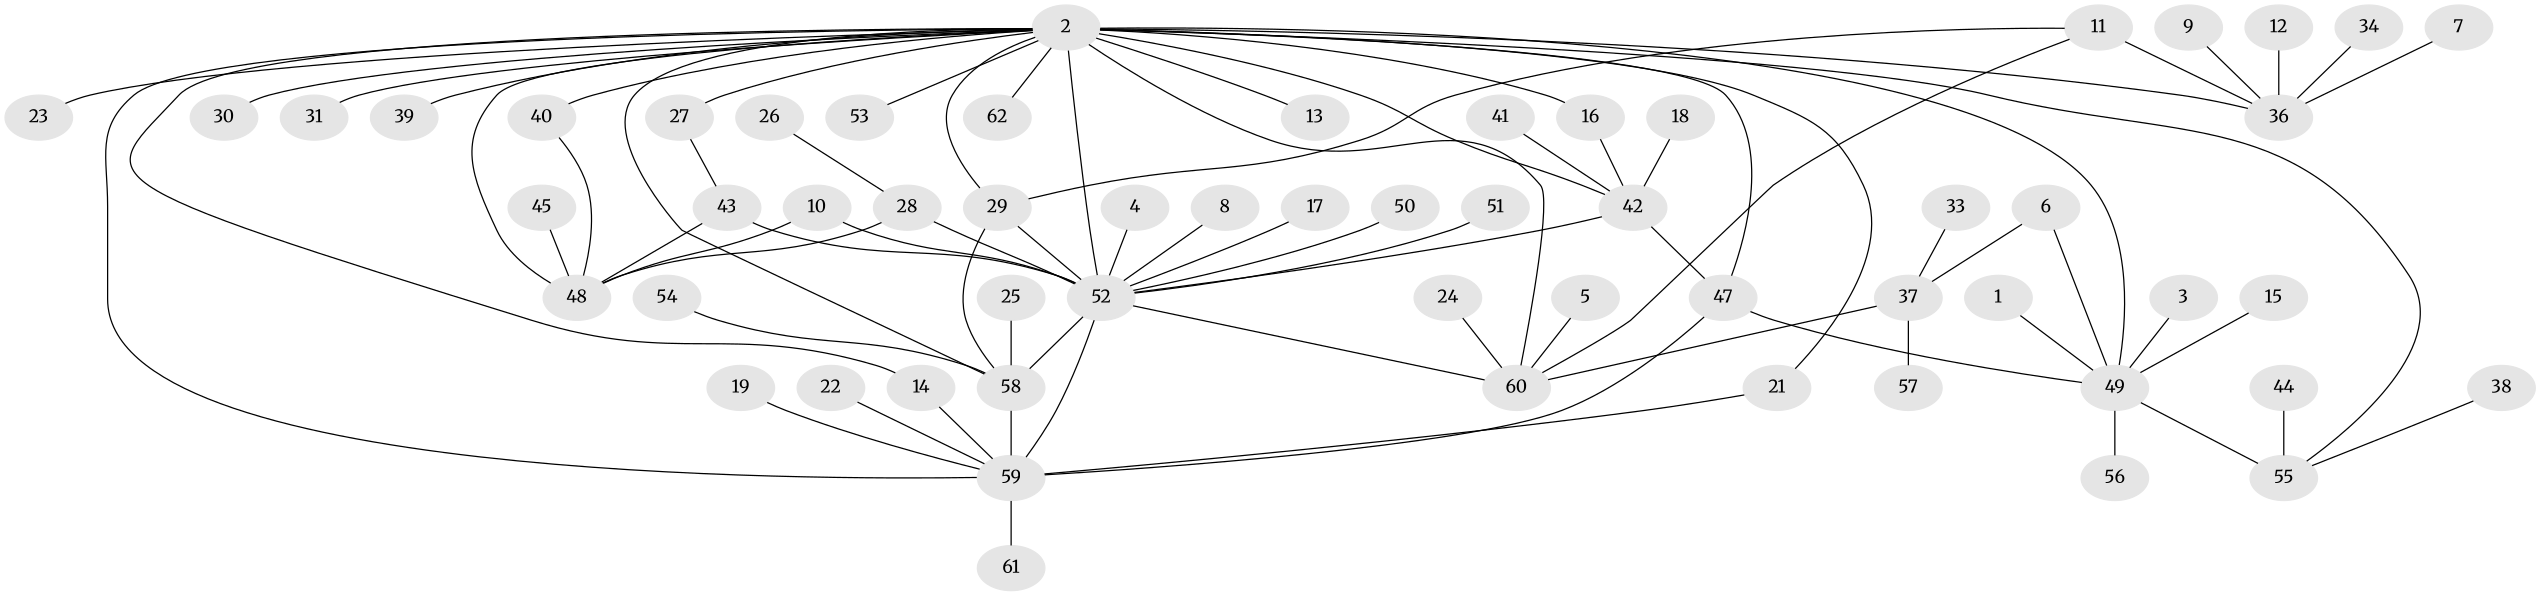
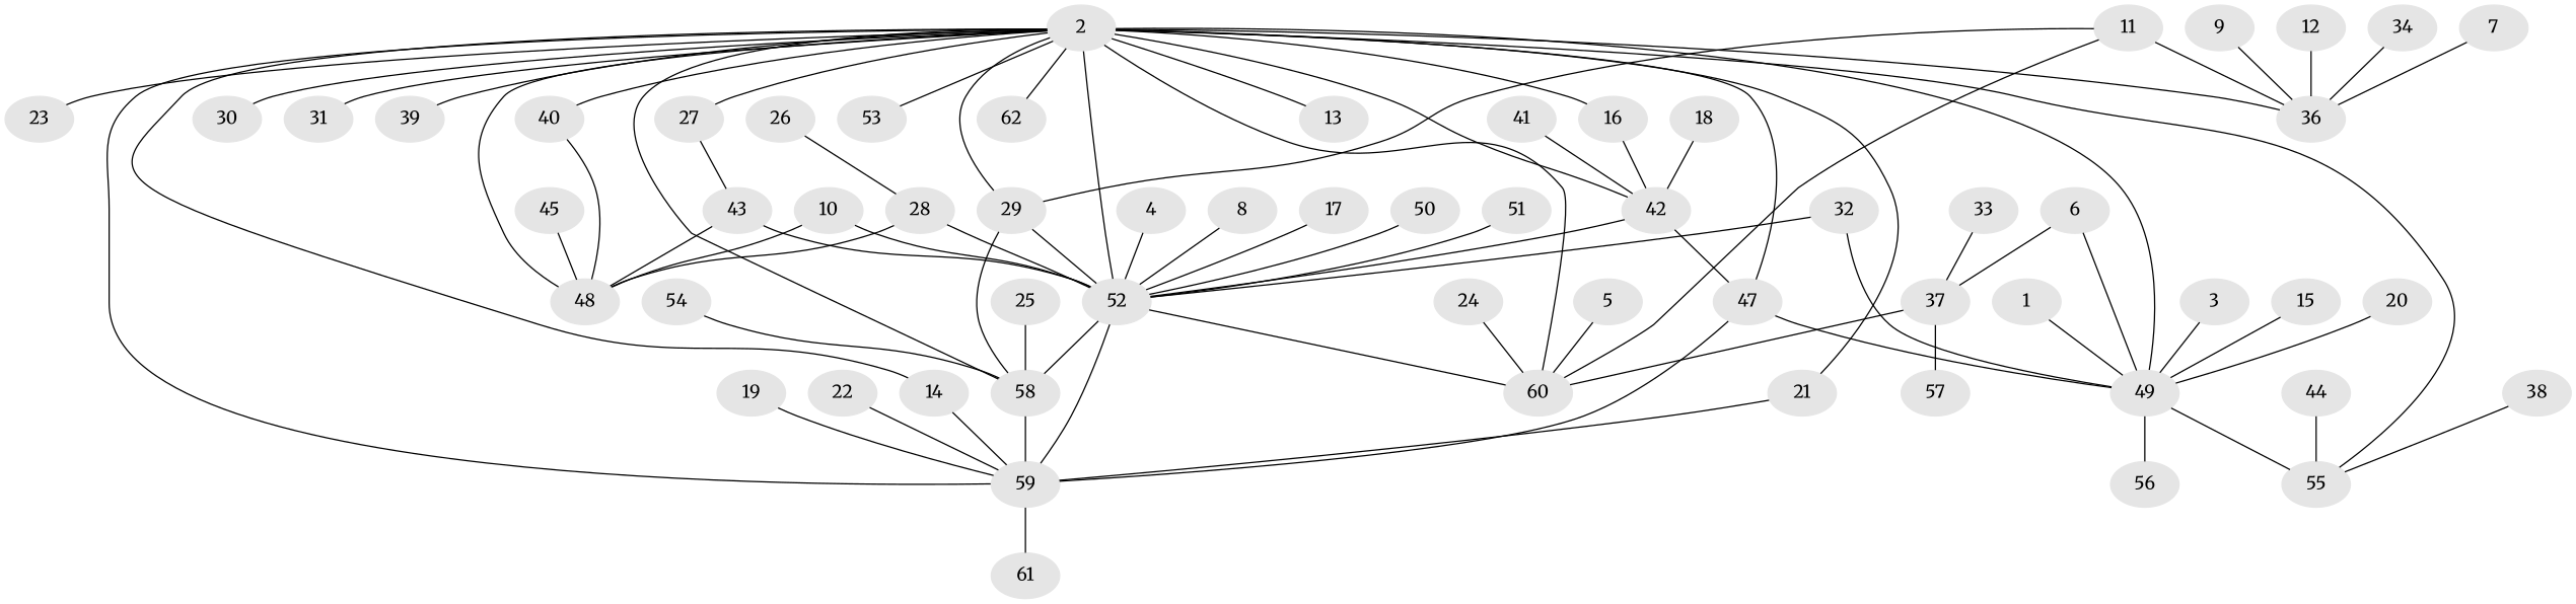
  graph {
    fontname=Merriweather
    node [color=gray90 fontname=Merriweather style=filled]
    edge [fontname=Merriweather weight=1.0]
    1
    49
    55
    56
    2
    13
    14
    16
    21
    23
    27
    29
    30
    31
    36
    39
    40
    42
    47
    48
    52
    53
    58
    59
    60
    62
    43
+   32
    61
    3
    4
    5
    6
    37
    57
    7
    8
    9
    10
    11
    12
    15
    17
    18
    19
+   20
    22
    24
    25
    26
    28
    33
    34
    38
    41
    44
    45
    50
    51
    54
    1 -- 49
    49 -- 55 [weight=2.0]
    49 -- 56
    2 -- 49 [weight=3.0]
    2 -- 55
    2 -- 13
    2 -- 14
    2 -- 16
    2 -- 21
    2 -- 23
    2 -- 27
    2 -- 29
    2 -- 30
    2 -- 31
    2 -- 36 [weight=2.0]
    2 -- 39
    2 -- 40
    2 -- 42
    2 -- 47
    2 -- 48
    2 -- 52 [weight=5.0]
    2 -- 53
    2 -- 58
    2 -- 59
    2 -- 60
    2 -- 62
    14 -- 59
    16 -- 42
    21 -- 59
    27 -- 43
    29 -- 52
    29 -- 58
    40 -- 48
    42 -- 47
    42 -- 52
    47 -- 49
    47 -- 59
    52 -- 58
    52 -- 59 [weight=2.0]
    52 -- 60 [weight=2.0]
    58 -- 59
    59 -- 61
    43 -- 48
    43 -- 52
+   32 -- 49
+   32 -- 52
    3 -- 49
    4 -- 52
    5 -- 60
    6 -- 49
    6 -- 37
    37 -- 60
    37 -- 57
    7 -- 36
    8 -- 52
    9 -- 36
    10 -- 48
    10 -- 52
    11 -- 29
    11 -- 36
    11 -- 60
    12 -- 36
    15 -- 49
    17 -- 52
    18 -- 42
    19 -- 59
+   20 -- 49
    22 -- 59
    24 -- 60
    25 -- 58
    26 -- 28
    28 -- 48
    28 -- 52
    33 -- 37
    34 -- 36
    38 -- 55
    41 -- 42
    44 -- 55
    45 -- 48
    50 -- 52
    51 -- 52 [weight=2.0]
    54 -- 58
  }
